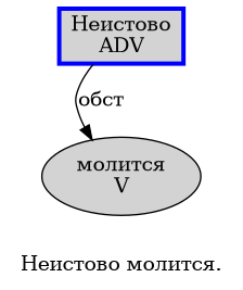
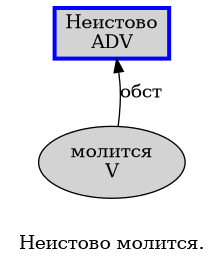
  digraph {
    label="Неистово молится."
    node [fillcolor=lightgray style=filled]
    n1 [color=blue label="Неистово\nADV" penwidth=3 shape=box]
    n2 [label="молится\nV" penwidth=1 shape=ellipse]
-   n1 -> n2 [label="обст"]
+   n2 -> n1 [label="обст"]
  }
